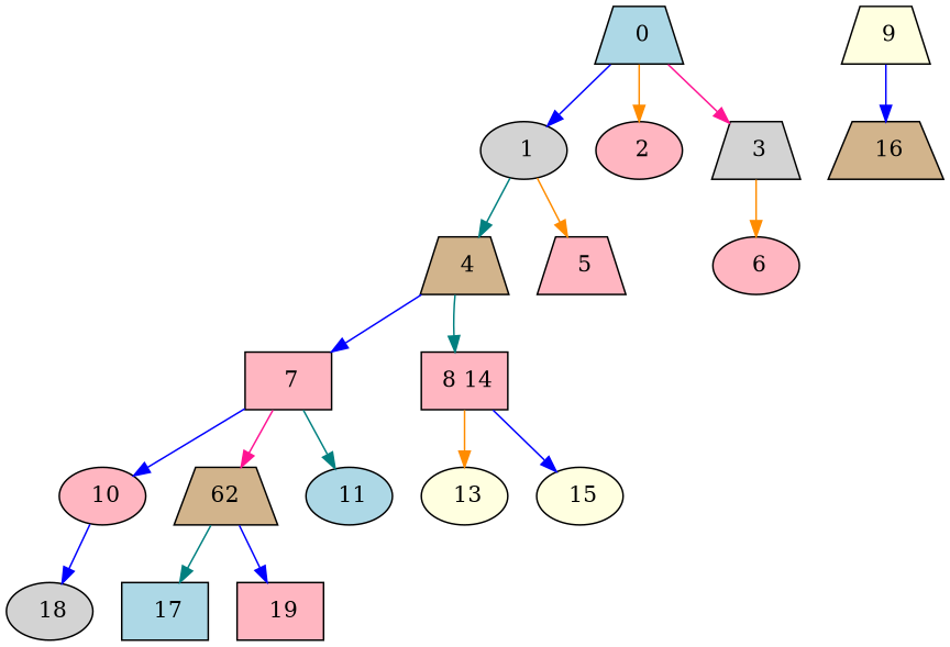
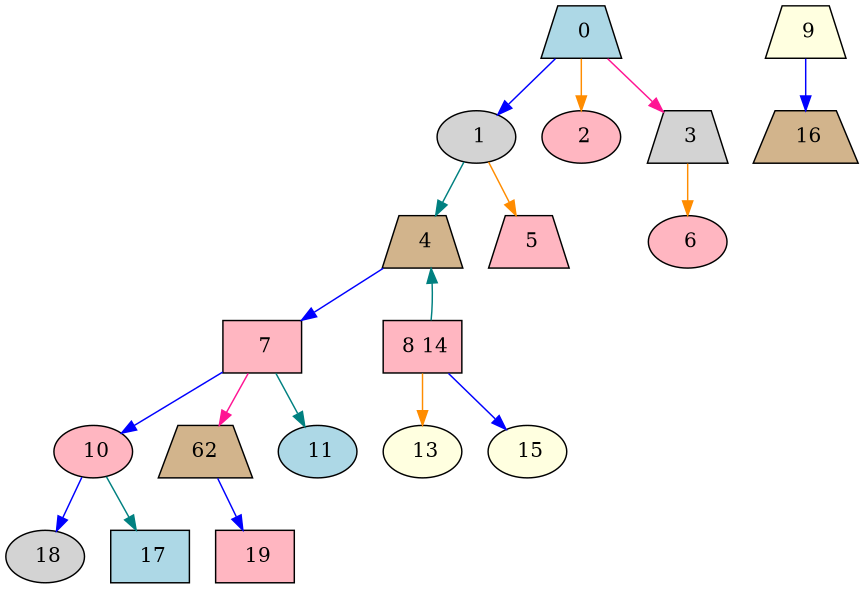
  digraph {
    node [fillcolor=lightpink shape=ellipse style=filled]
    edge [color=blue]
    " 0" [fillcolor=lightblue shape=trapezium]
    " 1" [fillcolor=lightgrey]
    " 2"
    " 3" [fillcolor=lightgrey shape=trapezium]
    " 4" [fillcolor=tan shape=trapezium]
    " 5" [shape=trapezium]
    " 6"
    " 7" [shape=box]
    " 8 14" [shape=box]
    " 10"
    n11 [fillcolor=tan label=62 shape=trapezium]
    " 11" [fillcolor=lightblue]
    " 13" [fillcolor=lightyellow]
    " 15" [fillcolor=lightyellow]
    " 9" [fillcolor=lightyellow shape=trapezium]
    " 16" [fillcolor=tan shape=trapezium]
    " 17" [fillcolor=lightblue shape=box]
    " 18" [fillcolor=lightgrey]
    " 19" [shape=box]
    " 0" -> " 1"
    " 0" -> " 2" [color=darkorange]
    " 0" -> " 3" [color=deeppink]
    " 1" -> " 4" [color=teal]
    " 1" -> " 5" [color=darkorange]
    " 3" -> " 6" [color=darkorange]
    " 4" -> " 7"
-   " 4" -> " 8 14" [color=teal]
+   " 8 14" -> " 4" [color=teal]
    " 7" -> " 10"
    " 7" -> n11 [color=deeppink]
    " 7" -> " 11" [color=teal]
    " 8 14" -> " 13" [color=darkorange]
    " 8 14" -> " 15"
-   n11 -> " 17" [color=teal]
+   " 10" -> " 17" [color=teal]
    " 10" -> " 18"
    n11 -> " 19"
    " 9" -> " 16"
  }
